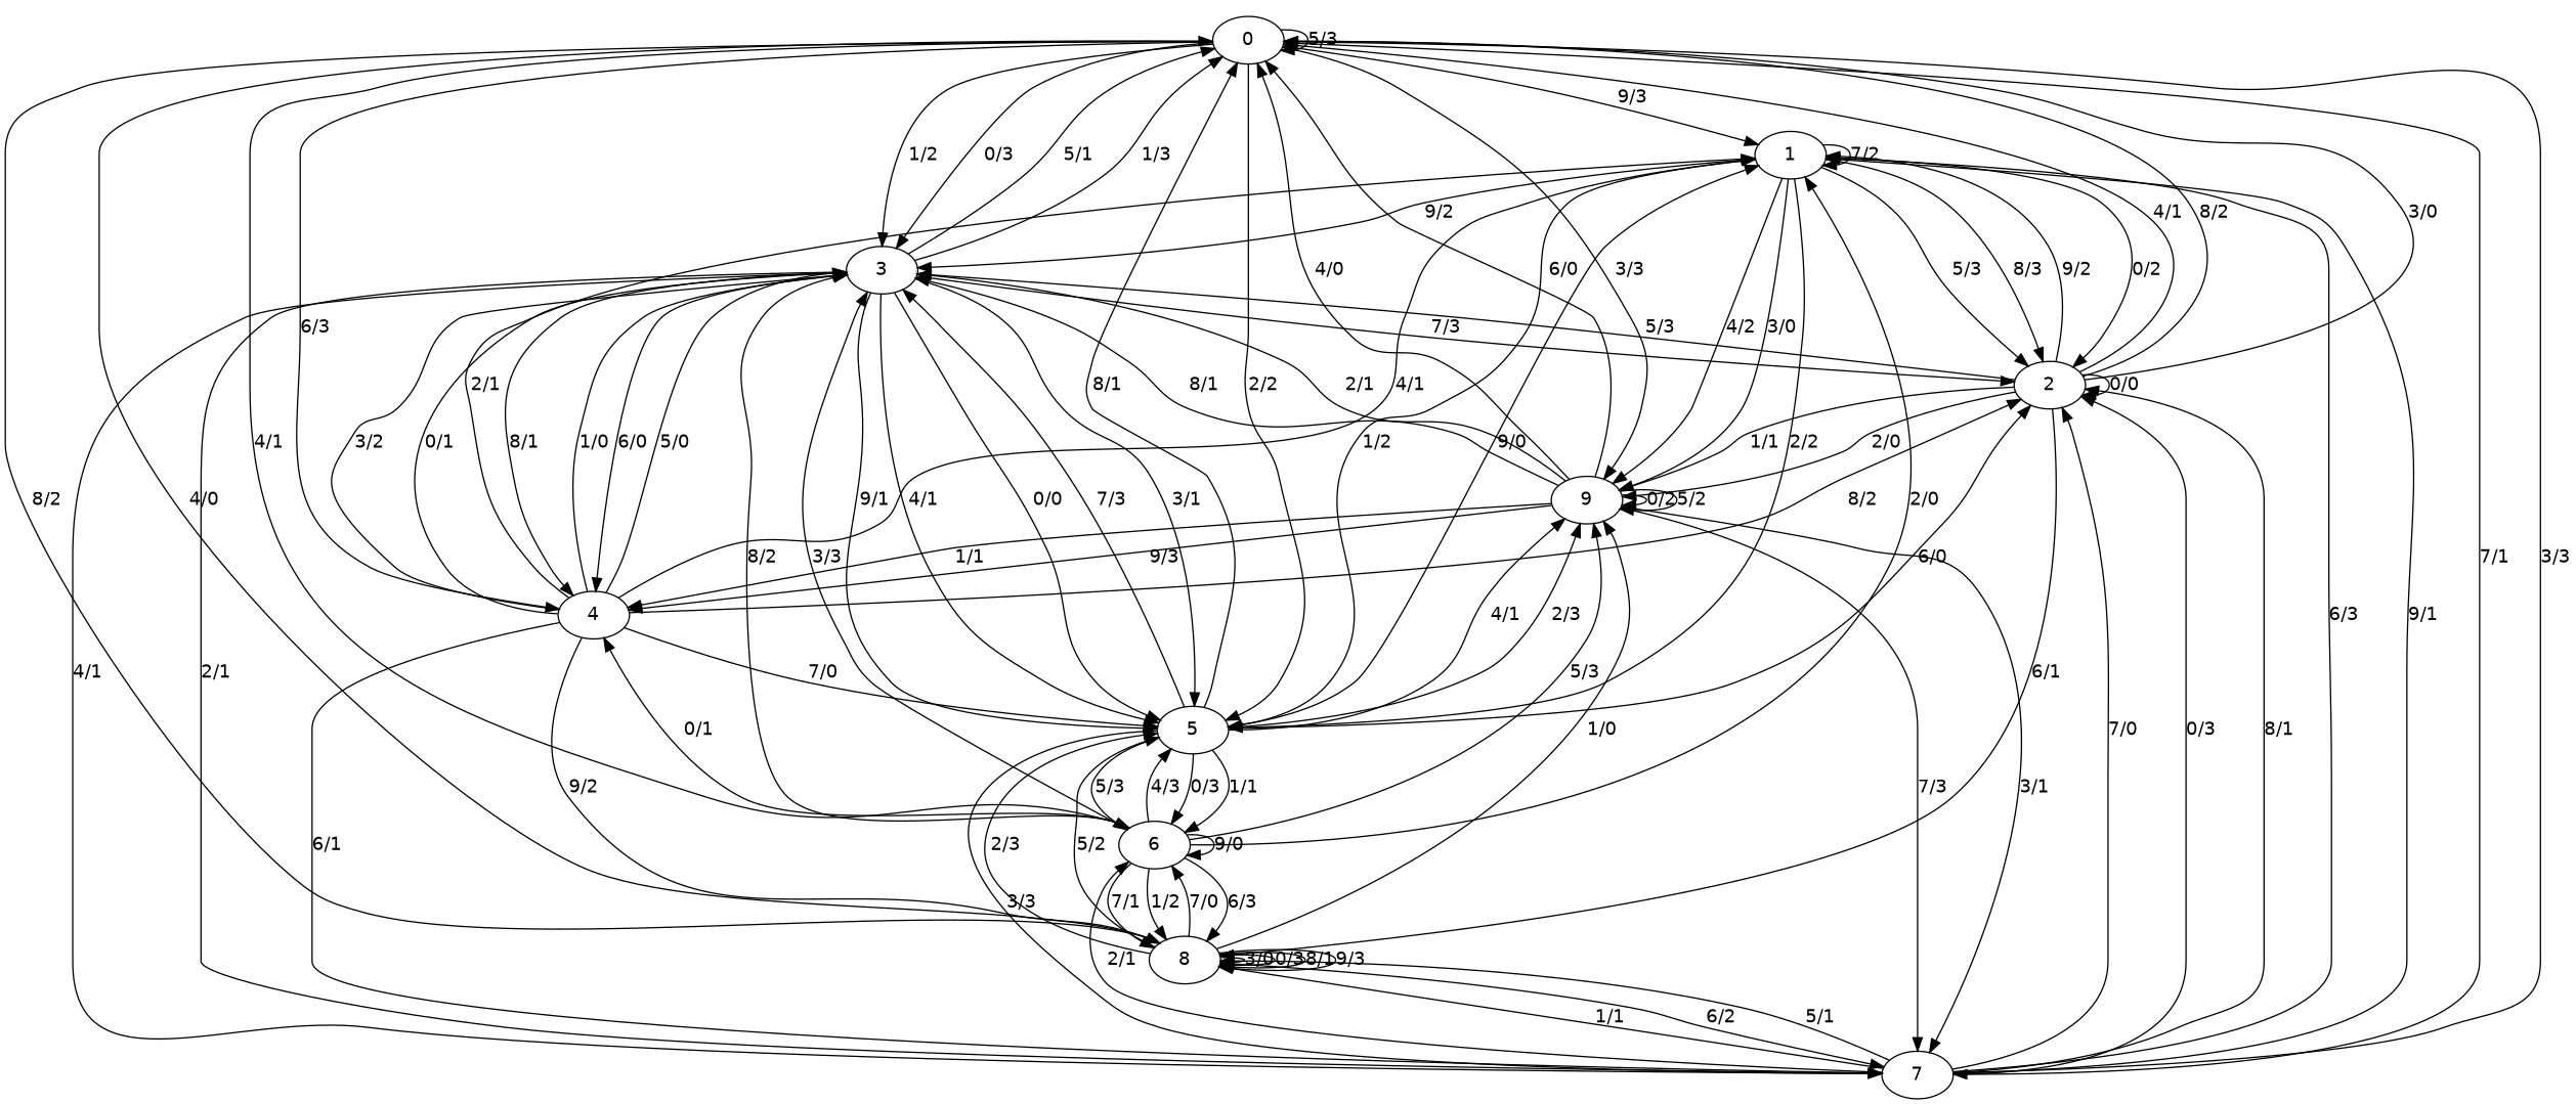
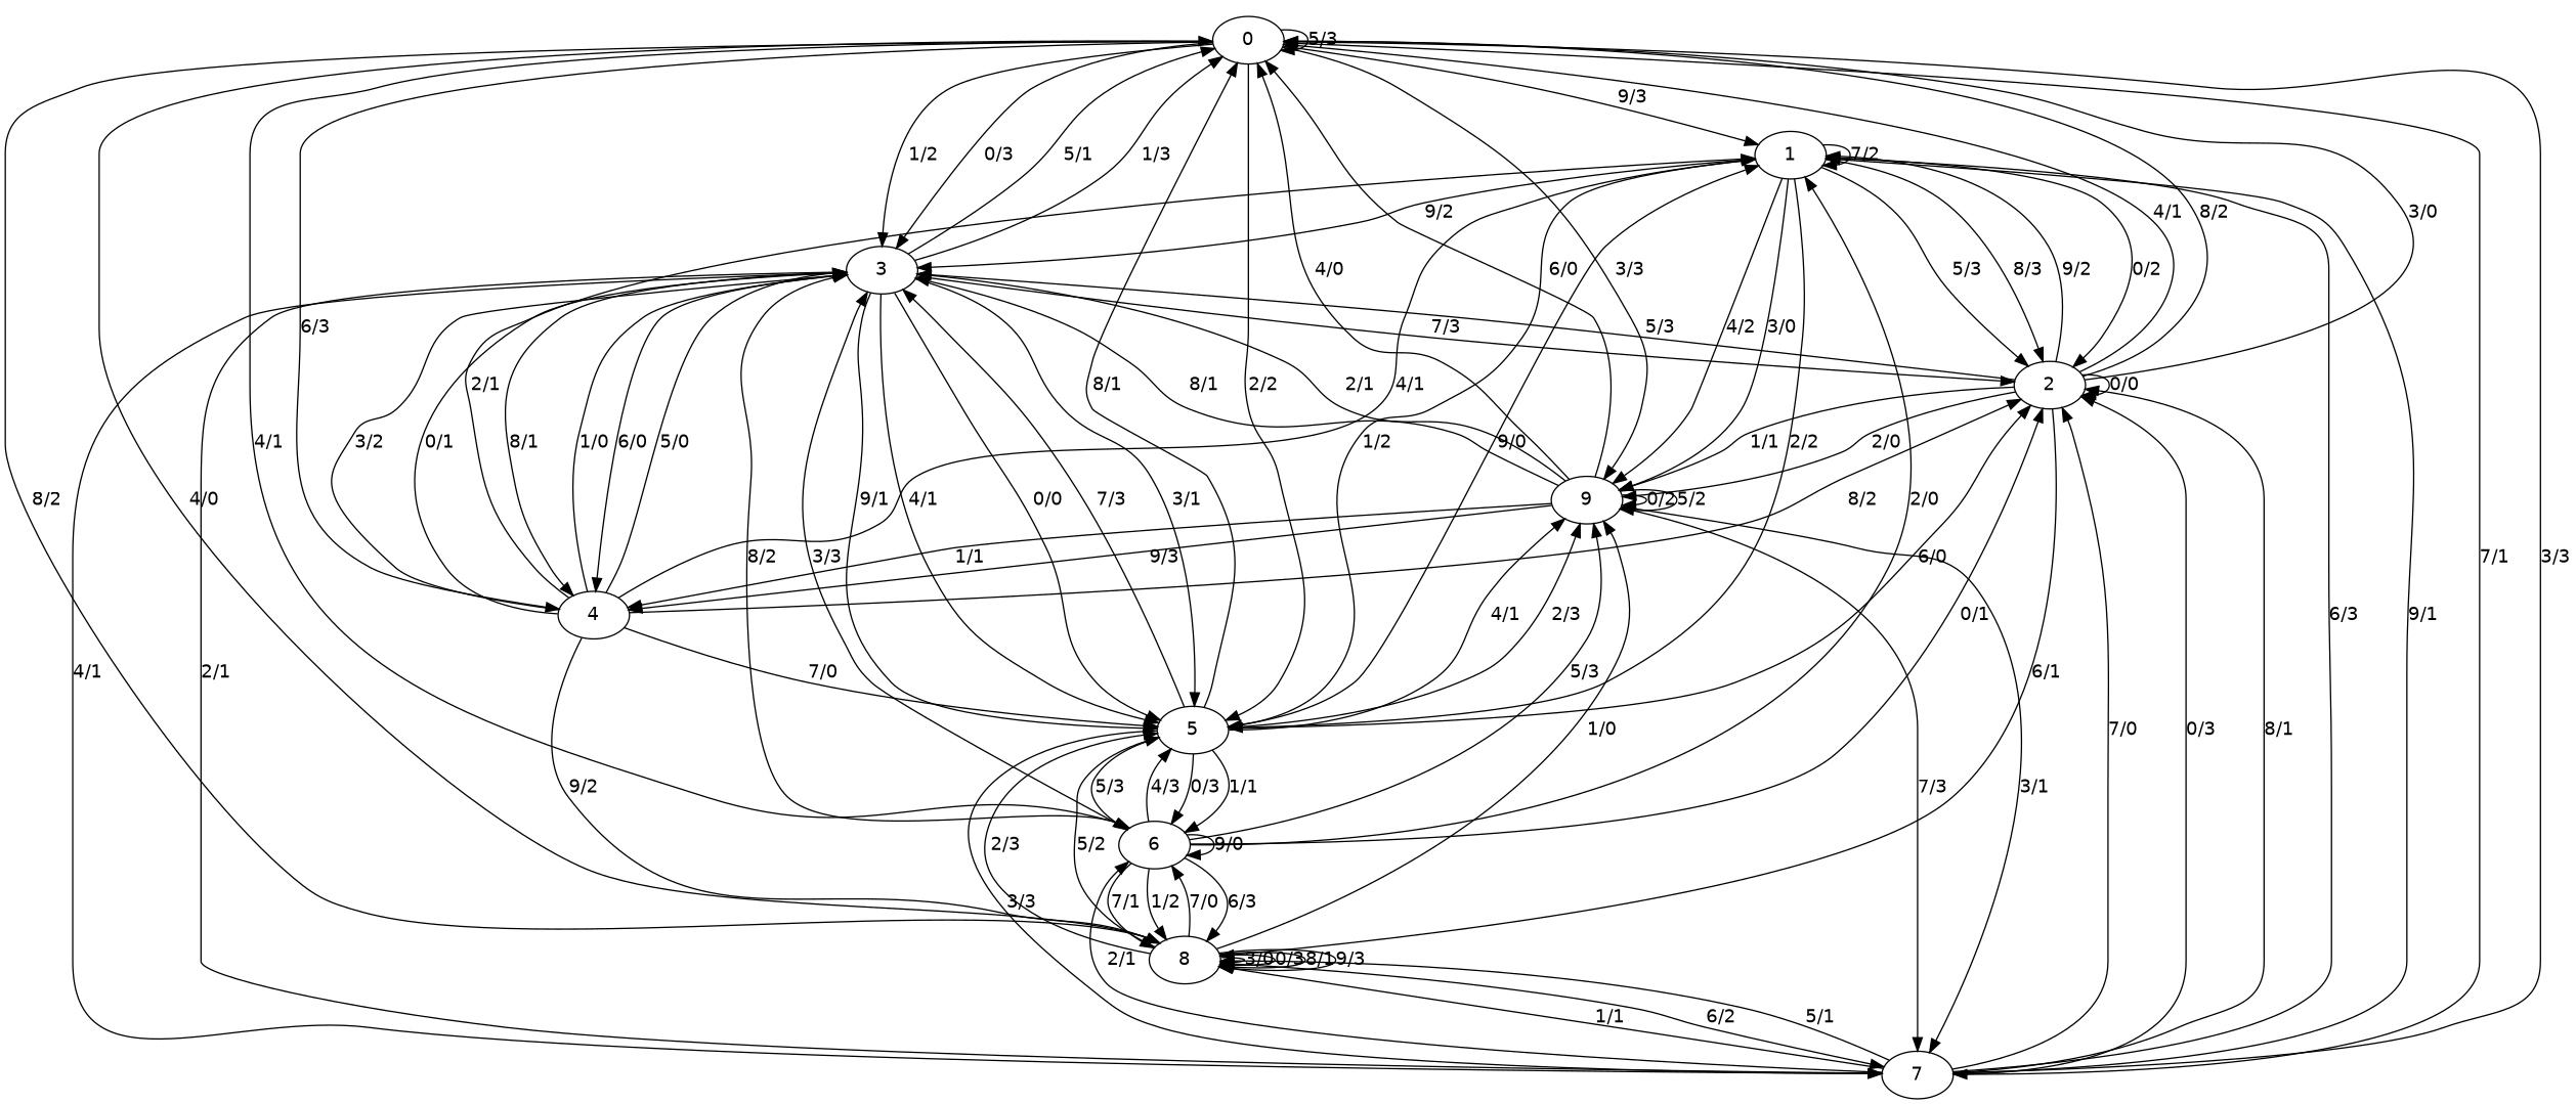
  digraph {
    fontname="DejaVu Sans"
    node [fontname="DejaVu Sans"]
    edge [fontname="DejaVu Sans"]
    0
    1
    3
    7
    8
    4
    5
    6
    9
    2
    0 -> 0 [label="5/3"]
    0 -> 1 [label="9/3"]
    0 -> 3 [label="1/2"]
    0 -> 3 [label="0/3"]
    0 -> 7 [label="7/1"]
    0 -> 8 [label="8/2"]
    0 -> 4 [label="6/3"]
    0 -> 5 [label="2/2"]
    0 -> 6 [label="4/1"]
    0 -> 9 [label="3/3"]
    1 -> 1 [label="7/2"]
    1 -> 3 [label="9/2"]
    1 -> 5 [label="2/2"]
    1 -> 5 [label="1/2"]
    1 -> 9 [label="3/0"]
    1 -> 9 [label="4/2"]
    1 -> 2 [label="8/3"]
    1 -> 2 [label="0/2"]
    1 -> 2 [label="5/3"]
    3 -> 0 [label="5/1"]
    3 -> 0 [label="1/3"]
    3 -> 7 [label="2/1"]
    3 -> 4 [label="8/1"]
    3 -> 4 [label="6/0"]
    3 -> 5 [label="3/1"]
    3 -> 5 [label="9/1"]
    3 -> 5 [label="4/1"]
    3 -> 5 [label="0/0"]
    3 -> 2 [label="7/3"]
    7 -> 0 [label="3/3"]
    7 -> 1 [label="6/3"]
    7 -> 1 [label="9/1"]
    7 -> 3 [label="4/1"]
    7 -> 8 [label="5/1"]
    7 -> 8 [label="1/1"]
    7 -> 6 [label="2/1"]
    7 -> 2 [label="0/3"]
    7 -> 2 [label="8/1"]
    7 -> 2 [label="7/0"]
    8 -> 0 [label="4/0"]
    8 -> 7 [label="6/2"]
    8 -> 8 [label="3/0"]
    8 -> 8 [label="0/3"]
    8 -> 8 [label="8/1"]
    8 -> 8 [label="9/3"]
    8 -> 5 [label="2/3"]
    8 -> 5 [label="5/2"]
    8 -> 6 [label="7/0"]
    8 -> 9 [label="1/0"]
    4 -> 1 [label="2/1"]
    4 -> 1 [label="4/1"]
    4 -> 3 [label="1/0"]
    4 -> 3 [label="5/0"]
    4 -> 3 [label="3/2"]
    4 -> 3 [label="0/1"]
-   4 -> 7 [label="6/1"]
    4 -> 8 [label="9/2"]
    4 -> 5 [label="7/0"]
    4 -> 2 [label="8/2"]
    5 -> 0 [label="8/1"]
    5 -> 1 [label="9/0"]
    5 -> 3 [label="7/3"]
    5 -> 7 [label="3/3"]
    5 -> 6 [label="0/3"]
    5 -> 6 [label="1/1"]
    5 -> 6 [label="5/3"]
    5 -> 9 [label="4/1"]
    5 -> 9 [label="2/3"]
    5 -> 2 [label="6/0"]
    6 -> 1 [label="2/0"]
    6 -> 3 [label="8/2"]
    6 -> 3 [label="3/3"]
    6 -> 8 [label="1/2"]
    6 -> 8 [label="6/3"]
    6 -> 8 [label="7/1"]
    6 -> 5 [label="4/3"]
    6 -> 6 [label="9/0"]
    6 -> 9 [label="5/3"]
-   6 -> 4 [label="0/1"]
+   6 -> 2 [label="0/1"]
    9 -> 0 [label="4/0"]
    9 -> 0 [label="6/0"]
    9 -> 3 [label="8/1"]
    9 -> 3 [label="2/1"]
    9 -> 7 [label="7/3"]
    9 -> 7 [label="3/1"]
    9 -> 4 [label="1/1"]
    9 -> 4 [label="9/3"]
    9 -> 9 [label="0/2"]
    9 -> 9 [label="5/2"]
    2 -> 0 [label="4/1"]
    2 -> 0 [label="8/2"]
    2 -> 0 [label="3/0"]
    2 -> 1 [label="9/2"]
    2 -> 3 [label="5/3"]
    2 -> 8 [label="6/1"]
    2 -> 9 [label="1/1"]
    2 -> 9 [label="2/0"]
    2 -> 2 [label="0/0"]
  }
